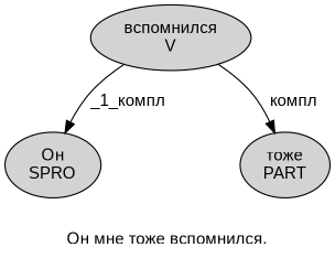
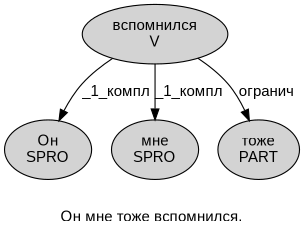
  digraph {
    fontname="Liberation Sans"
    label="Он мне тоже вспомнился."
    node [fillcolor=lightgray fontname="Liberation Sans" penwidth=1 shape=ellipse style=filled]
    edge [fontname="Liberation Sans"]
    n1 [label="Он\nSPRO"]
+   n2 [label="мне\nSPRO"]
    n3 [label="тоже\nPART"]
    n4 [label="вспомнился\nV"]
    n4 -> n1 [label="_1_компл"]
-   n4 -> n3 [label="компл"]
+   n4 -> n2 [label="_1_компл"]
+   n4 -> n3 [label="огранич"]
  }
